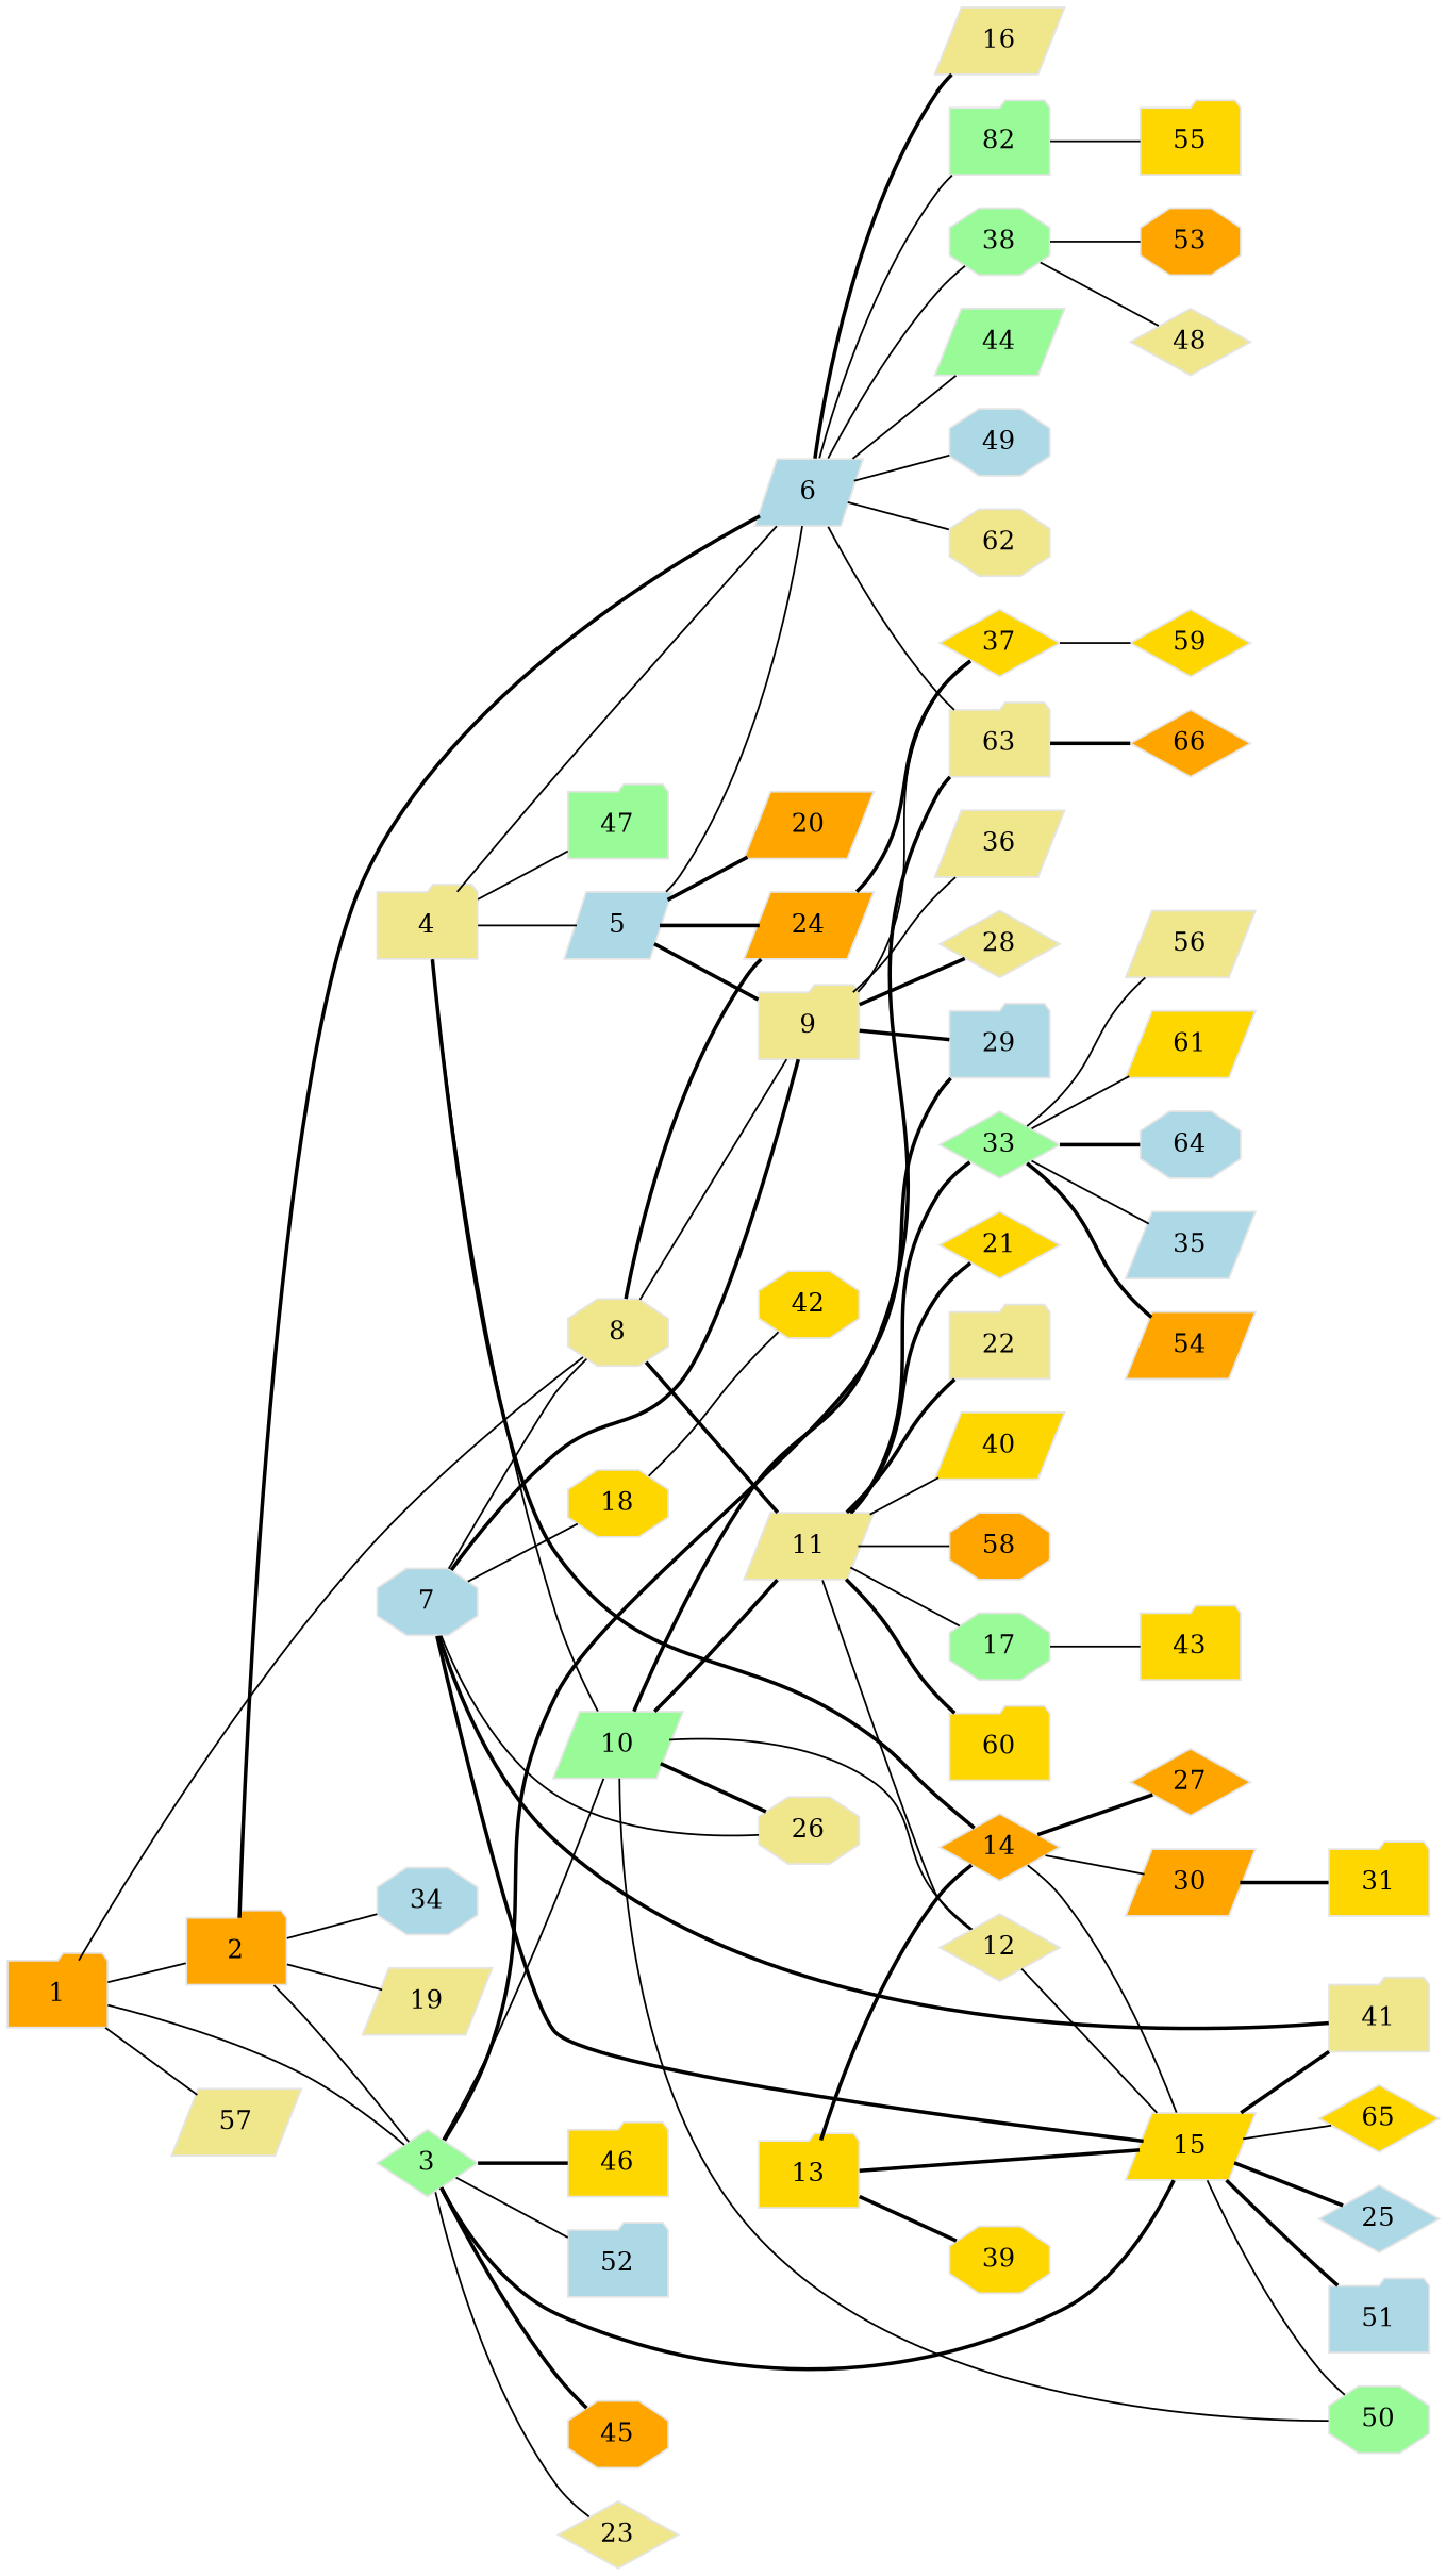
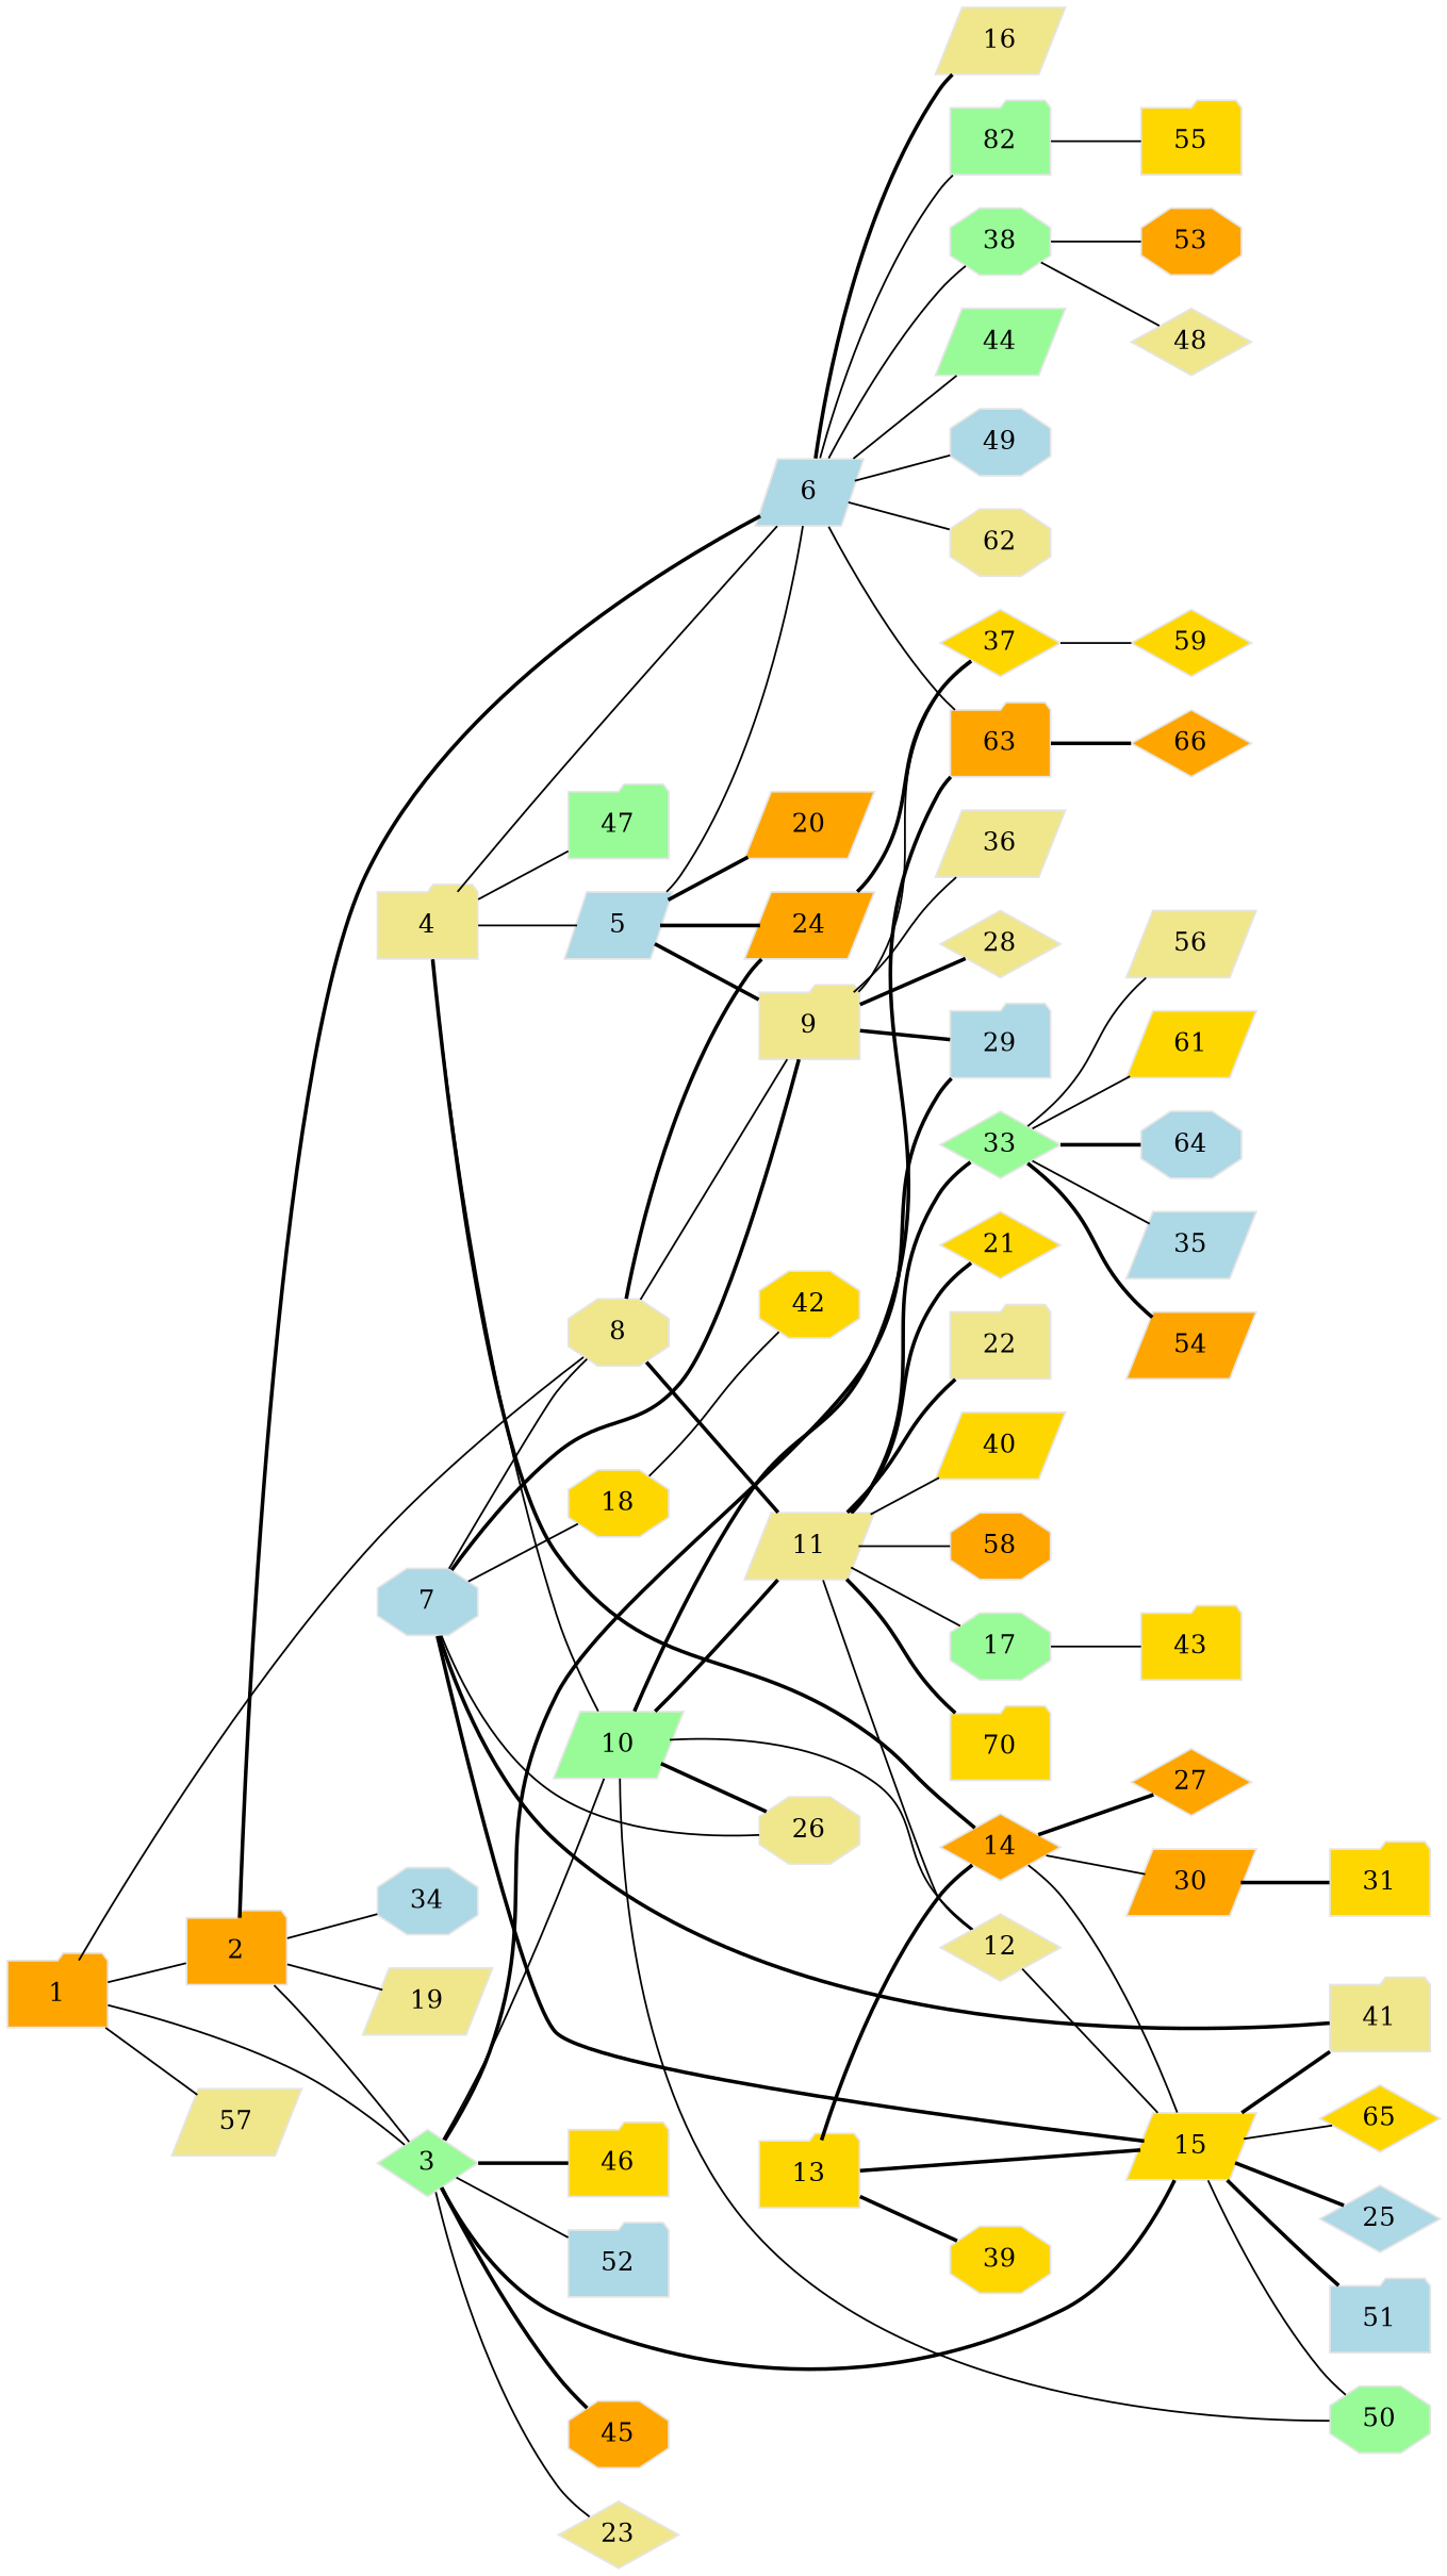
  graph {
    rankdir=LR
    node [color=gray90 fillcolor=khaki shape=folder style=filled]
    edge [style=solid]
    1 [fillcolor=orange]
    2 [fillcolor=orange]
    3 [fillcolor=palegreen shape=diamond]
    8 [shape=octagon]
    57 [shape=parallelogram]
    6 [fillcolor=lightblue shape=parallelogram]
    19 [shape=parallelogram]
    34 [fillcolor=lightblue shape=octagon]
    10 [fillcolor=palegreen shape=parallelogram]
    15 [fillcolor=gold shape=parallelogram]
    23 [shape=diamond]
    29 [fillcolor=lightblue]
    45 [fillcolor=orange shape=octagon]
    46 [fillcolor=gold]
    52 [fillcolor=lightblue]
    9
    24 [fillcolor=orange shape=parallelogram]
    11 [shape=parallelogram]
    16 [shape=parallelogram]
    n20 [fillcolor=palegreen label=82]
    38 [fillcolor=palegreen shape=octagon]
    44 [fillcolor=palegreen shape=parallelogram]
    49 [fillcolor=lightblue shape=octagon]
    62 [shape=octagon]
-   63
+   63 [fillcolor=orange]
    26 [shape=octagon]
    12 [shape=diamond]
    50 [fillcolor=palegreen shape=octagon]
    41
    25 [fillcolor=lightblue shape=diamond]
    51 [fillcolor=lightblue]
    65 [fillcolor=gold shape=diamond]
    4
    5 [fillcolor=lightblue shape=parallelogram]
    14 [fillcolor=orange shape=diamond]
    47 [fillcolor=palegreen]
    20 [fillcolor=orange shape=parallelogram]
    27 [fillcolor=orange shape=diamond]
    30 [fillcolor=orange shape=parallelogram]
    28 [shape=diamond]
    36 [shape=parallelogram]
    37 [fillcolor=gold shape=diamond]
    55 [fillcolor=gold]
    48 [shape=diamond]
    53 [fillcolor=orange shape=octagon]
    66 [fillcolor=orange shape=diamond]
    7 [fillcolor=lightblue shape=octagon]
    18 [fillcolor=gold shape=octagon]
    42 [fillcolor=gold shape=octagon]
    17 [fillcolor=palegreen shape=octagon]
    21 [fillcolor=gold shape=diamond]
    22
    33 [fillcolor=palegreen shape=diamond]
    40 [fillcolor=gold shape=parallelogram]
    58 [fillcolor=orange shape=octagon]
-   60 [fillcolor=gold]
+   60 [fillcolor=gold label=70]
    59 [fillcolor=gold shape=diamond]
    43 [fillcolor=gold]
    35 [fillcolor=lightblue shape=parallelogram]
    54 [fillcolor=orange shape=parallelogram]
    56 [shape=parallelogram]
    61 [fillcolor=gold shape=parallelogram]
    64 [fillcolor=lightblue shape=octagon]
    13 [fillcolor=gold]
    39 [fillcolor=gold shape=octagon]
    31 [fillcolor=gold]
    1 -- 2
    1 -- 3
    1 -- 8
    1 -- 57
    2 -- 3
    2 -- 6 [style=bold]
    2 -- 19
    2 -- 34
    3 -- 10
    3 -- 15 [style=bold]
    3 -- 23
    3 -- 29 [style=bold]
    3 -- 45 [style=bold]
    3 -- 46 [style=bold]
    3 -- 52
    8 -- 9
    8 -- 24 [style=bold]
    8 -- 11 [style=bold]
    6 -- 16 [style=bold]
    6 -- n20
    6 -- 38
    6 -- 44
    6 -- 49
    6 -- 62
    6 -- 63
    10 -- 11 [style=bold]
    10 -- 63 [style=bold]
    10 -- 26 [style=bold]
    10 -- 12
    10 -- 50
    15 -- 50
    15 -- 41 [style=bold]
    15 -- 25 [style=bold]
    15 -- 51 [style=bold]
    15 -- 65
    9 -- 29 [style=bold]
    9 -- 28 [style=bold]
    9 -- 36
    9 -- 37
    24 -- 37 [style=bold]
    11 -- 12
    11 -- 17
    11 -- 21 [style=bold]
    11 -- 22 [style=bold]
    11 -- 33 [style=bold]
    11 -- 40
    11 -- 58
    11 -- 60 [style=bold]
    n20 -- 55
    38 -- 48
    38 -- 53
    63 -- 66 [style=bold]
    12 -- 15
    4 -- 6
    4 -- 10
    4 -- 5
    4 -- 14 [style=bold]
    4 -- 47
    5 -- 6
    5 -- 9 [style=bold]
    5 -- 24 [style=bold]
    5 -- 20 [style=bold]
    14 -- 15
    14 -- 27 [style=bold]
    14 -- 30
    30 -- 31 [style=bold]
    37 -- 59
    7 -- 8
    7 -- 15 [style=bold]
    7 -- 9 [style=bold]
    7 -- 26
    7 -- 41 [style=bold]
    7 -- 18
    18 -- 42
    17 -- 43
    33 -- 35
    33 -- 54 [style=bold]
    33 -- 56
    33 -- 61
    33 -- 64 [style=bold]
    13 -- 15 [style=bold]
    13 -- 14 [style=bold]
    13 -- 39 [style=bold]
  }
